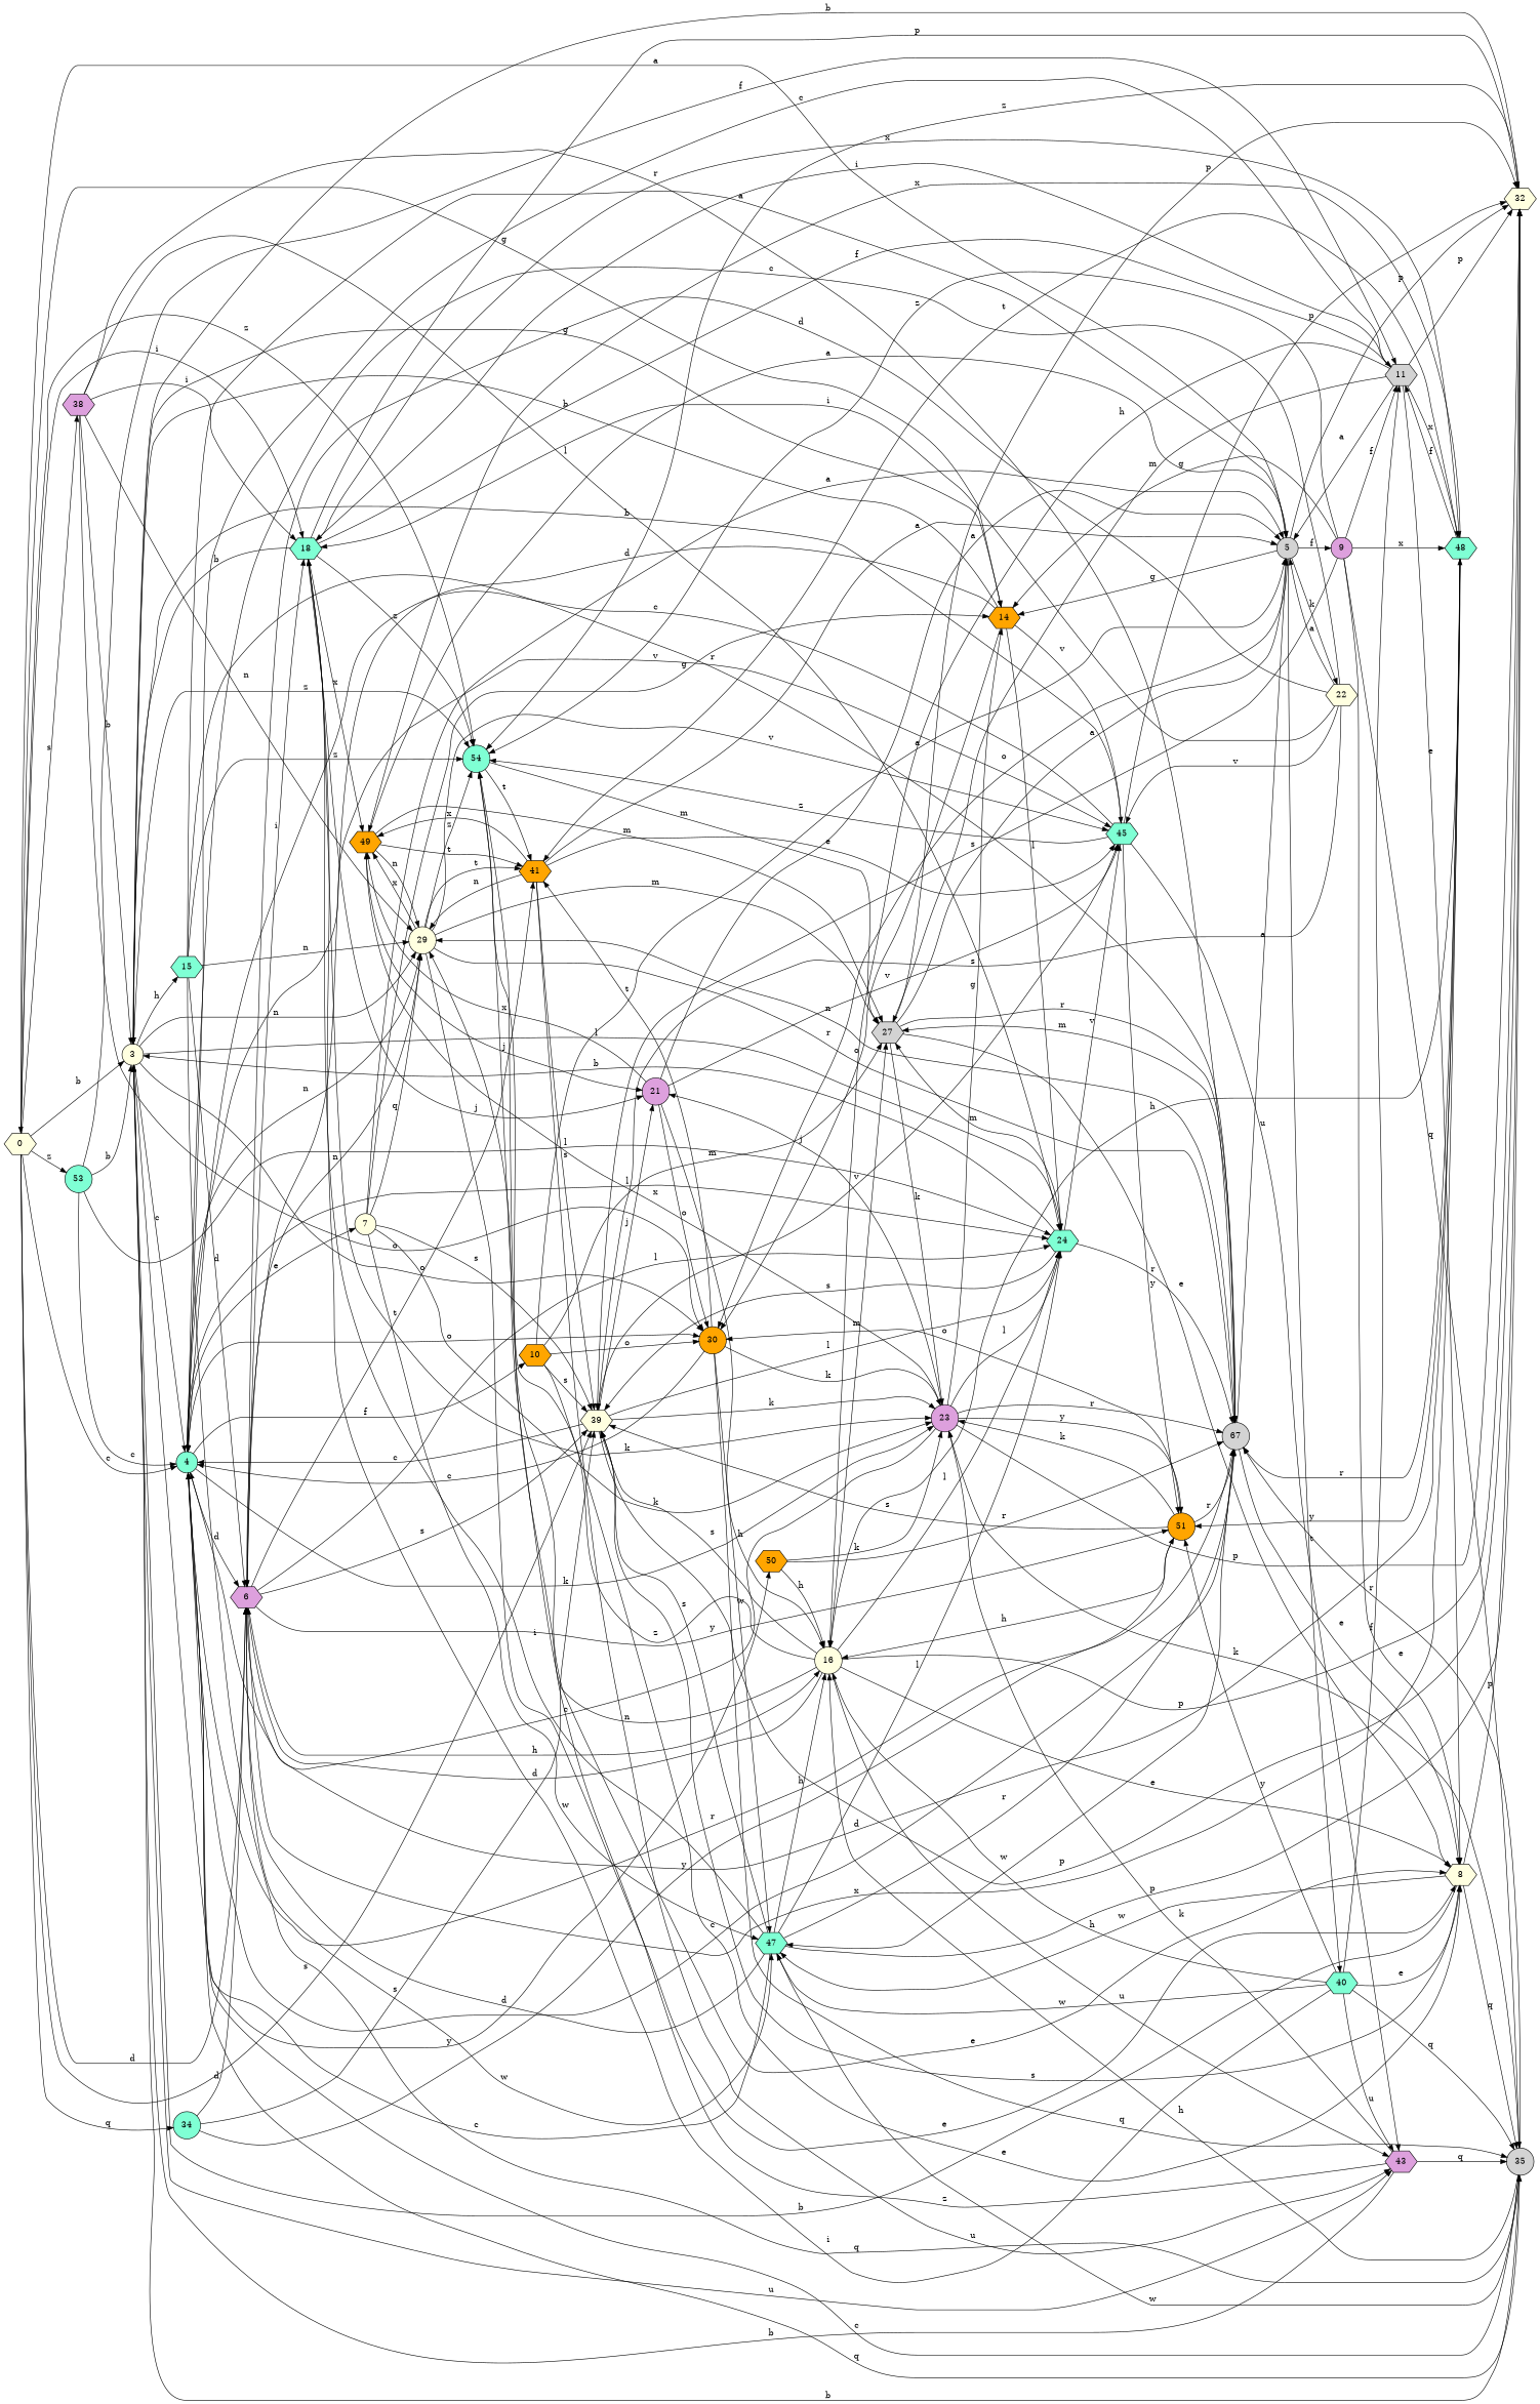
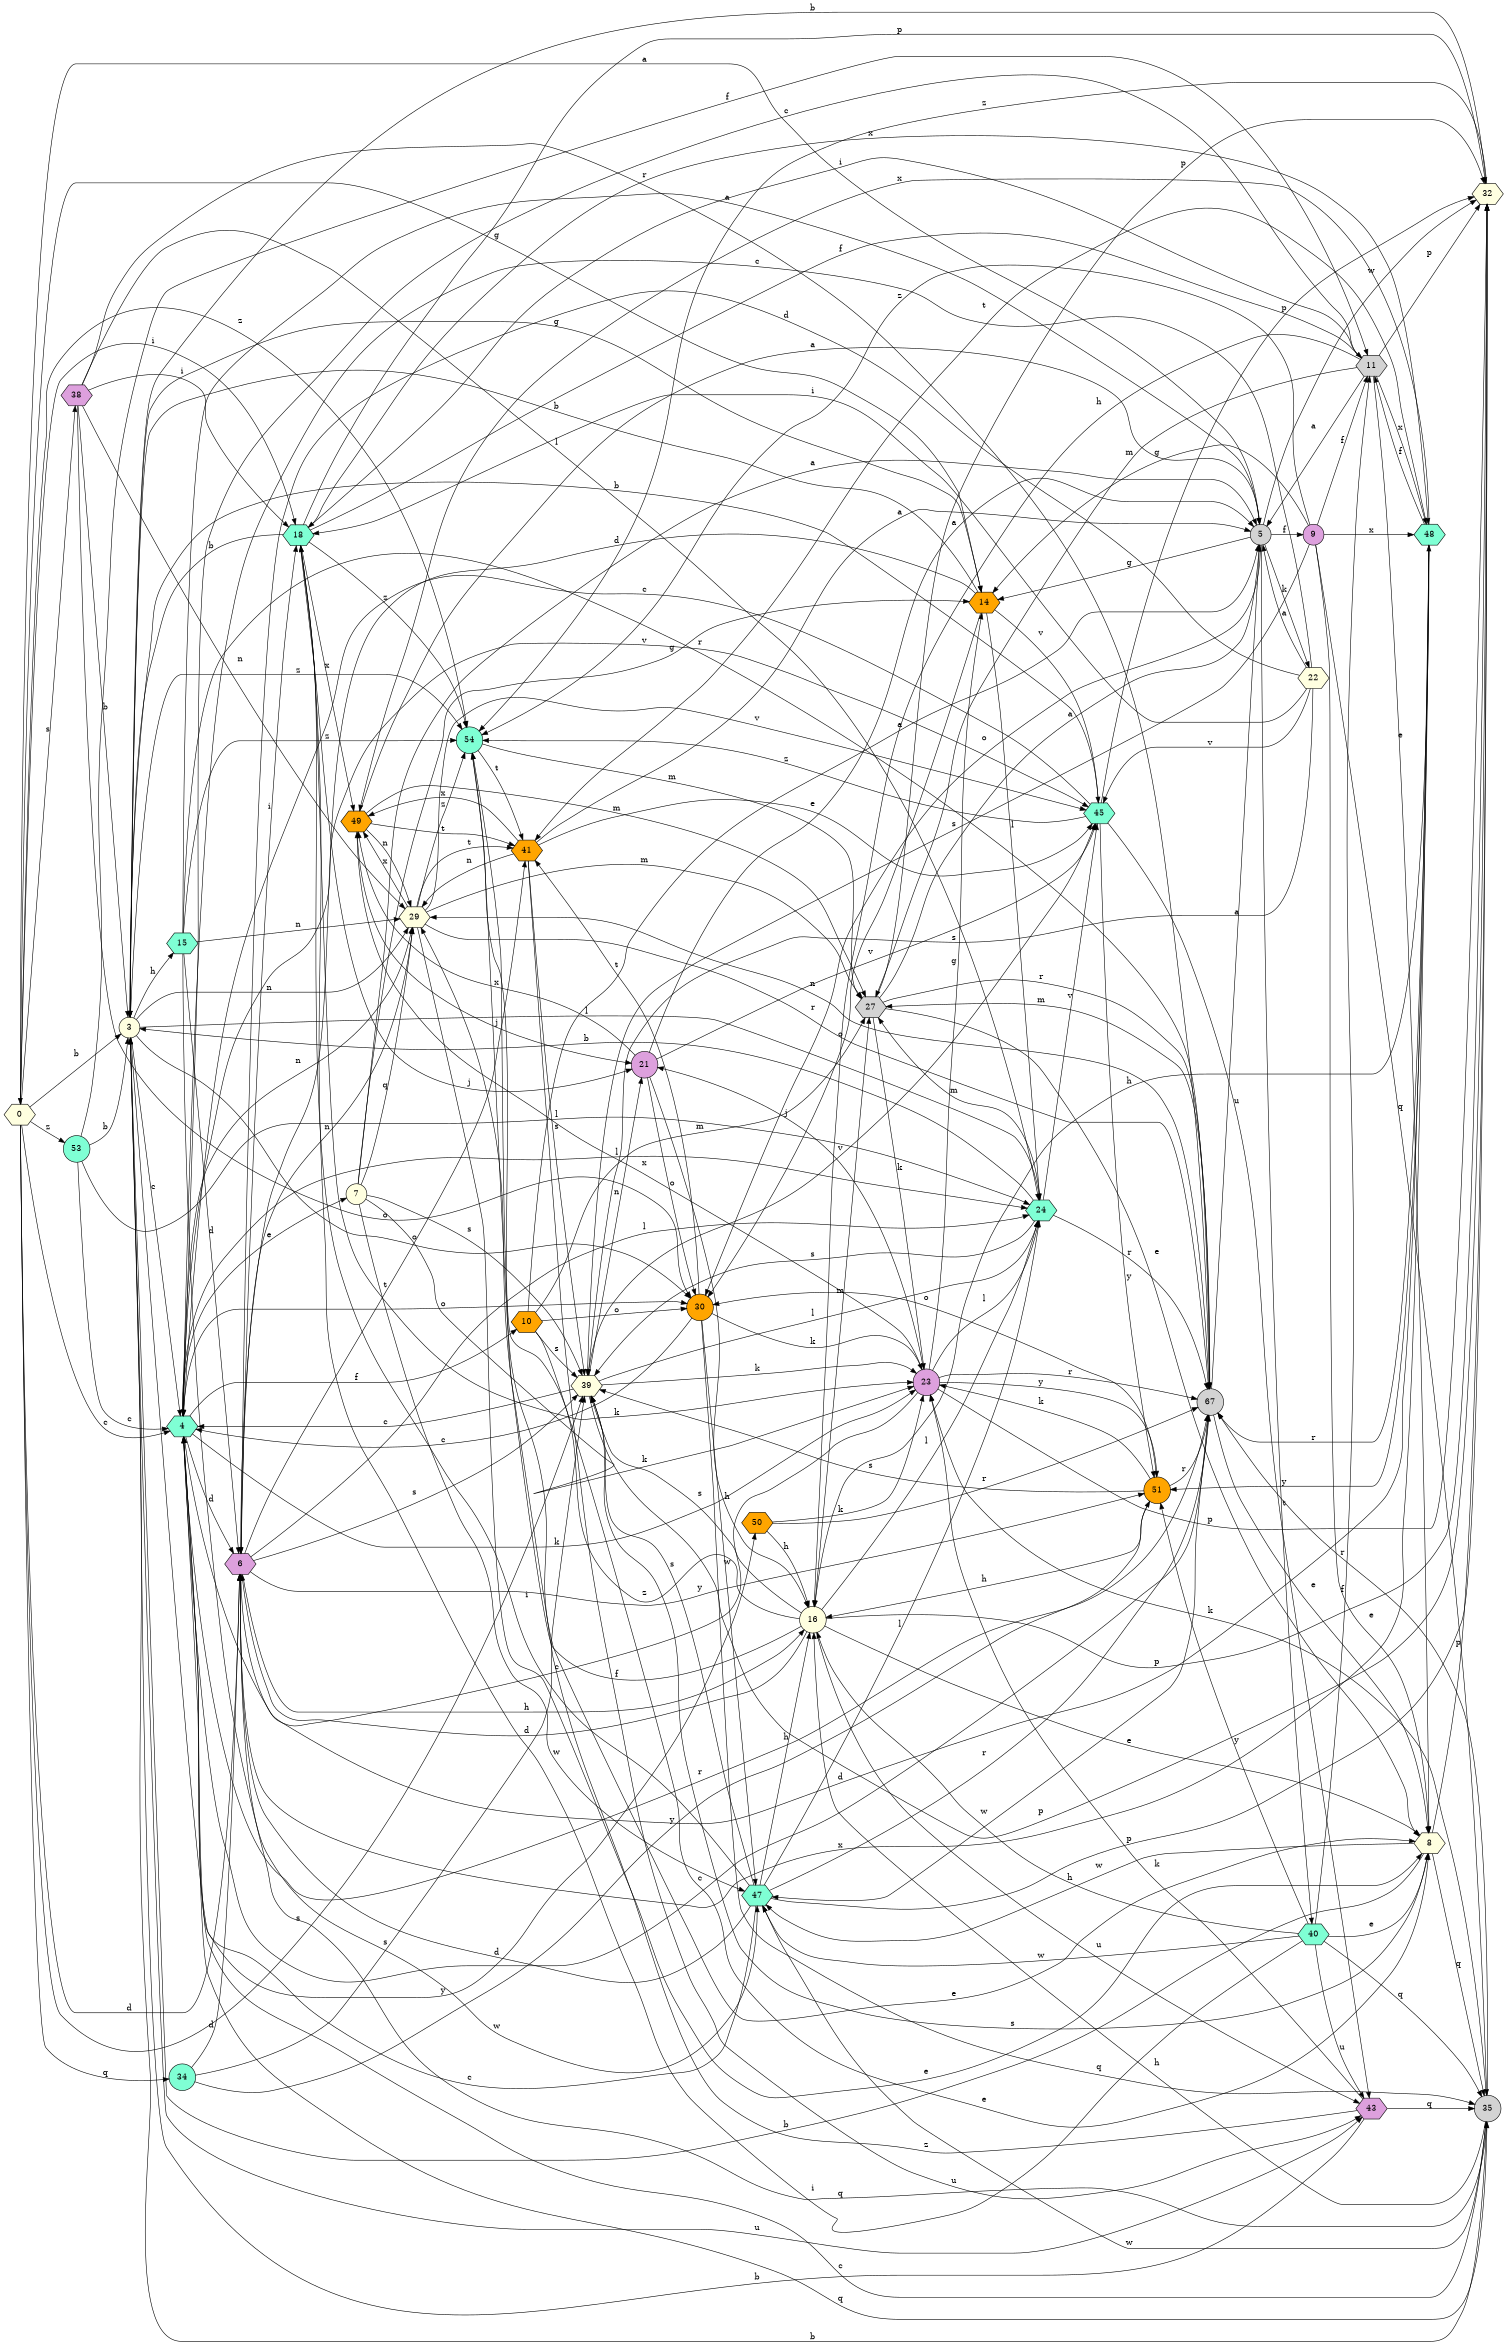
  strict digraph {
    rankdir=LR
    node [fillcolor=aquamarine shape=hexagon style=filled]
    0 [fillcolor=lightyellow]
    3 [fillcolor=lightyellow shape=circle]
-   4 [shape=circle]
+   4
    6 [fillcolor=plum]
    14 [fillcolor=orange]
    18
    34 [shape=circle]
    38 [fillcolor=plum]
    39 [fillcolor=lightyellow]
    53 [shape=circle]
    54 [shape=circle]
    30 [fillcolor=orange shape=circle]
    15
    24
-   29 [fillcolor=lightyellow shape=circle]
+   29 [fillcolor=lightyellow]
    43 [fillcolor=plum]
    50 [fillcolor=orange]
    7 [fillcolor=lightyellow shape=circle]
    10 [fillcolor=orange]
    23 [fillcolor=plum shape=circle]
    35 [fillcolor=lightgrey shape=circle]
    n22 [fillcolor=lightgrey label=67 shape=circle]
    45
    47
    16 [fillcolor=lightyellow shape=circle]
    41 [fillcolor=orange]
    48
    51 [fillcolor=orange shape=circle]
    32 [fillcolor=lightyellow]
    11 [fillcolor=lightgrey]
    21 [fillcolor=plum shape=circle]
    49 [fillcolor=orange]
    8 [fillcolor=lightyellow]
    27 [fillcolor=lightgrey]
    n35 [fillcolor=lightgrey label=5 shape=circle]
    9 [fillcolor=plum shape=circle]
    22 [fillcolor=lightyellow]
    40
    0 -> 3 [label=b]
    0 -> 4 [label=c]
    0 -> 6 [label=d]
    0 -> 14 [label=g]
    0 -> 18 [label=i]
    0 -> 34 [label=q]
    0 -> 38 [label=s]
    0 -> 39 [label=s]
    0 -> 53 [label=z]
    0 -> 54 [label=z]
    3 -> 4 [label=c]
    3 -> 14 [label=g]
    3 -> 54 [label=z]
    3 -> 30 [label=o]
    3 -> 15 [label=h]
    3 -> 24 [label=l]
    3 -> 29 [label=n]
    3 -> 43 [label=u]
    3 -> 50 [label=y]
    4 -> 6 [label=d]
    4 -> 30 [label=o]
    4 -> 24 [label=l]
    4 -> 29 [label=n]
    4 -> 7 [label=e]
    4 -> 10 [label=f]
    4 -> 23 [label=k]
    4 -> 35 [label=q]
    4 -> n22 [label=r]
    4 -> 45 [label=v]
    6 -> 18 [label=i]
    6 -> 39 [label=s]
    6 -> 24 [label=l]
    6 -> 29 [label=n]
    6 -> 47 [label=w]
    6 -> 16 [label=h]
    6 -> 41 [label=t]
    6 -> 48 [label=x]
    6 -> 51 [label=y]
    14 -> 3 [label=b]
    14 -> 6 [label=d]
    14 -> 30 [label=o]
    14 -> 24 [label=l]
    14 -> 45 [label=v]
    18 -> 3 [label=b]
    18 -> 54 [label=z]
    18 -> 23 [label=k]
    18 -> 48 [label=x]
    18 -> 32 [label=p]
    18 -> 11 [label=f]
    18 -> 21 [label=j]
    18 -> 49 [label=x]
    34 -> 6 [label=d]
    34 -> 39 [label=s]
    34 -> 51 [label=y]
    38 -> 3 [label=b]
    38 -> 18 [label=i]
    38 -> 30 [label=o]
    38 -> 24 [label=l]
    38 -> 29 [label=n]
    38 -> n22 [label=r]
    39 -> 4 [label=c]
    39 -> 24 [label=l]
    39 -> 23 [label=k]
    39 -> 45 [label=v]
    39 -> 32 [label=p]
-   39 -> 21 [label=j]
+   39 -> 21 [label=n]
    53 -> 3 [label=b]
    53 -> 4 [label=c]
    53 -> 24 [label=l]
    53 -> 11 [label=f]
    54 -> 41 [label=t]
    54 -> 8 [label=e]
    54 -> 27 [label=m]
    30 -> 4 [label=c]
    30 -> 23 [label=k]
    30 -> 35 [label=q]
    30 -> 47 [label=w]
    30 -> 41 [label=t]
    15 -> 6 [label=d]
    15 -> 54 [label=z]
    15 -> 29 [label=n]
    15 -> 35 [label=q]
    15 -> n22 [label=r]
    15 -> n35 [label=a]
    24 -> 3 [label=b]
    24 -> 39 [label=s]
    24 -> n22 [label=r]
    24 -> 45 [label=v]
    24 -> 27 [label=m]
    29 -> 54 [label=z]
    29 -> n22 [label=r]
    29 -> 45 [label=v]
    29 -> 41 [label=t]
    29 -> 49 [label=x]
    29 -> 8 [label=e]
    29 -> 27 [label=m]
    43 -> 3 [label=b]
    43 -> 54 [label=z]
    43 -> 23 [label=k]
    43 -> 35 [label=q]
    50 -> 23 [label=k]
    50 -> n22 [label=r]
    50 -> 16 [label=h]
    7 -> 14 [label=g]
    7 -> 39 [label=s]
    7 -> 29 [label=q]
    7 -> 23 [label=k]
    7 -> 47 [label=w]
    7 -> n35 [label=a]
    10 -> 39 [label=s]
    10 -> 30 [label=o]
    10 -> 8 [label=e]
    10 -> 27 [label=m]
    10 -> n35 [label=a]
    23 -> 4 [label=c]
    23 -> 14 [label=g]
    23 -> 24 [label=l]
    23 -> n22 [label=r]
    23 -> 51 [label=y]
    23 -> 32 [label=p]
    23 -> 21 [label=j]
    23 -> 49 [label=x]
    35 -> 3 [label=b]
    35 -> 4 [label=c]
    35 -> 23 [label=k]
    35 -> n22 [label=r]
    35 -> 47 [label=w]
    35 -> 16 [label=h]
    n22 -> 4 [label=c]
    n22 -> 29 [label=n]
    n22 -> 47 [label=w]
    n22 -> 8 [label=e]
    n22 -> 27 [label=m]
    n22 -> n35 [label=a]
    45 -> 3 [label=b]
    45 -> 4 [label=c]
    45 -> 54 [label=z]
    45 -> 43 [label=u]
    45 -> 51 [label=y]
    45 -> 32 [label=p]
    47 -> 4 [label=c]
    47 -> 6 [label=d]
    47 -> 18 [label=i]
    47 -> 39 [label=s]
    47 -> 24 [label=l]
    47 -> n22 [label=r]
    47 -> 16 [label=h]
    47 -> 32 [label=p]
    16 -> 6 [label=d]
    16 -> 39 [label=s]
    16 -> 54 [label=z]
    16 -> 24 [label=l]
-   16 -> 29 [label=n]
+   16 -> 29 [label=f]
    16 -> 43 [label=u]
    16 -> 32 [label=p]
    16 -> 8 [label=e]
    16 -> 27 [label=m]
    41 -> 39 [label=s]
    41 -> 29 [label=n]
    41 -> 43 [label=u]
    41 -> 45 [label=e]
    41 -> 49 [label=x]
    41 -> n35 [label=a]
    48 -> 6 [label=d]
    48 -> n22 [label=r]
    48 -> 16 [label=h]
    48 -> 41 [label=t]
    48 -> 51 [label=y]
    48 -> 11 [label=f]
    48 -> 49 [label=x]
    51 -> 39 [label=s]
    51 -> 30 [label=o]
    51 -> 23 [label=k]
    51 -> n22 [label=r]
    51 -> 16 [label=h]
    32 -> 3 [label=b]
    32 -> 54 [label=z]
    11 -> 4 [label=c]
    11 -> 18 [label=i]
    11 -> 16 [label=h]
    11 -> 48 [label=x]
    11 -> 32 [label=p]
    11 -> 8 [label=e]
    11 -> 27 [label=m]
    11 -> n35 [label=a]
    21 -> 30 [label=o]
    21 -> 45 [label=v]
    21 -> 16 [label=h]
    21 -> 49 [label=x]
    21 -> n35 [label=a]
    49 -> 29 [label=n]
    49 -> 41 [label=t]
    49 -> 21 [label=j]
    49 -> 27 [label=m]
    49 -> n35 [label=a]
    8 -> 3 [label=b]
    8 -> 39 [label=s]
    8 -> 35 [label=q]
    8 -> 47 [label=w]
    8 -> 32 [label=p]
    27 -> 23 [label=k]
    27 -> n22 [label=r]
    27 -> 32 [label=p]
    27 -> 8 [label=e]
    27 -> n35 [label=a]
    n35 -> 0 [label=a]
    n35 -> 14 [label=g]
    n35 -> 30 [label=o]
-   n35 -> 32 [label=p]
+   n35 -> 32 [label=w]
    n35 -> 9 [label=f]
    n35 -> 22 [label=k]
    n35 -> 40 [label=t]
    9 -> 14 [label=g]
    9 -> 39 [label=s]
    9 -> 54 [label=z]
    9 -> 35 [label=q]
    9 -> 48 [label=x]
    9 -> 11 [label=f]
    9 -> 8 [label=e]
    22 -> 4 [label=c]
    22 -> 6 [label=d]
    22 -> 18 [label=i]
    22 -> 39 [label=s]
    22 -> 45 [label=v]
    22 -> n35 [label=a]
    40 -> 18 [label=i]
    40 -> 43 [label=u]
    40 -> 35 [label=q]
    40 -> 47 [label=w]
    40 -> 16 [label=h]
    40 -> 51 [label=y]
    40 -> 11 [label=f]
    40 -> 8 [label=e]
  }
